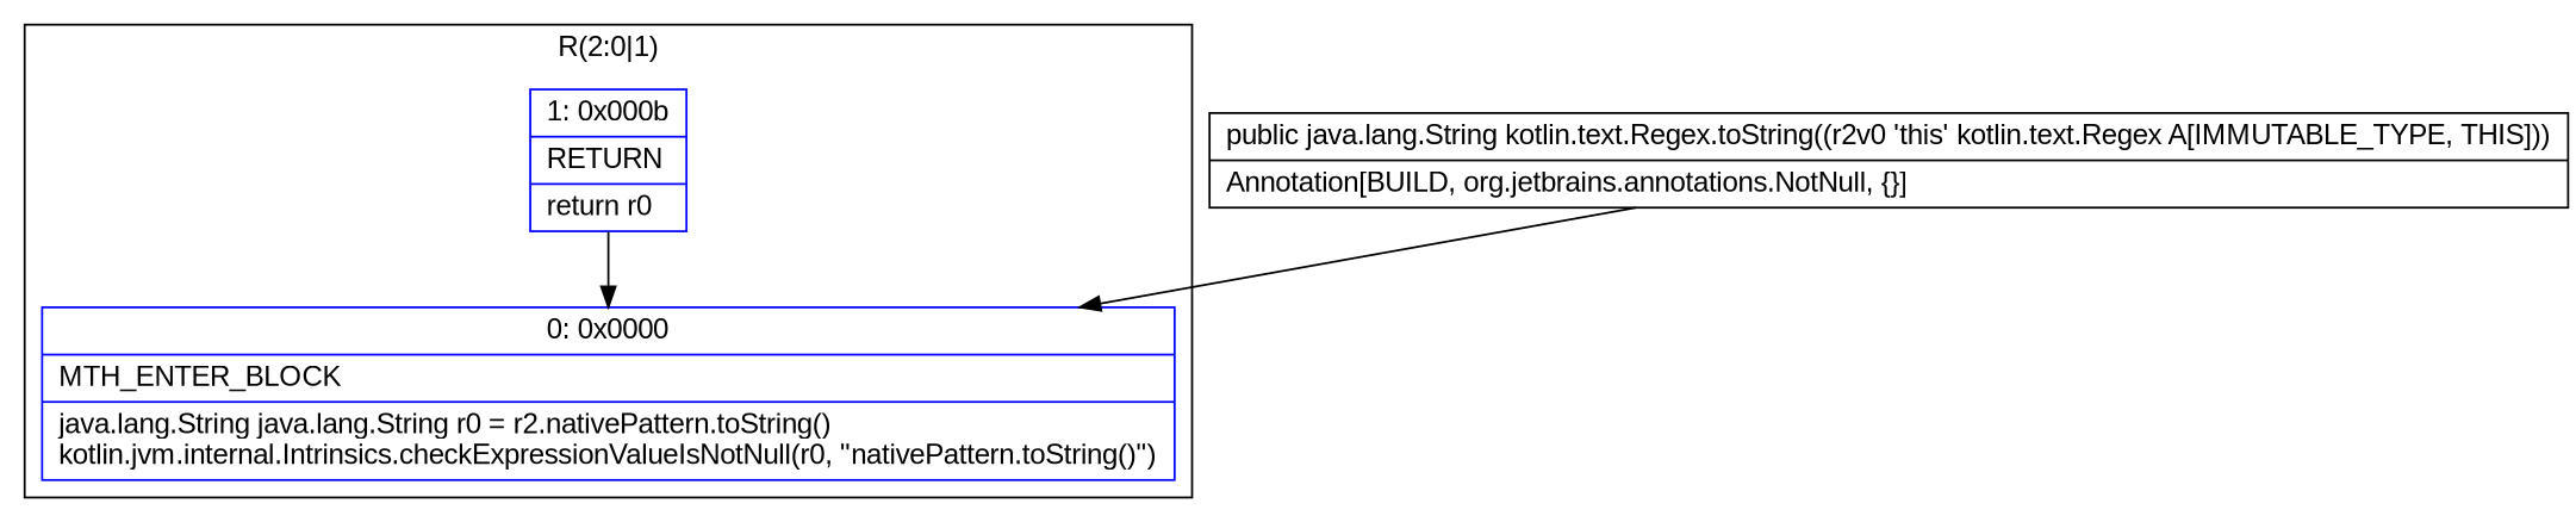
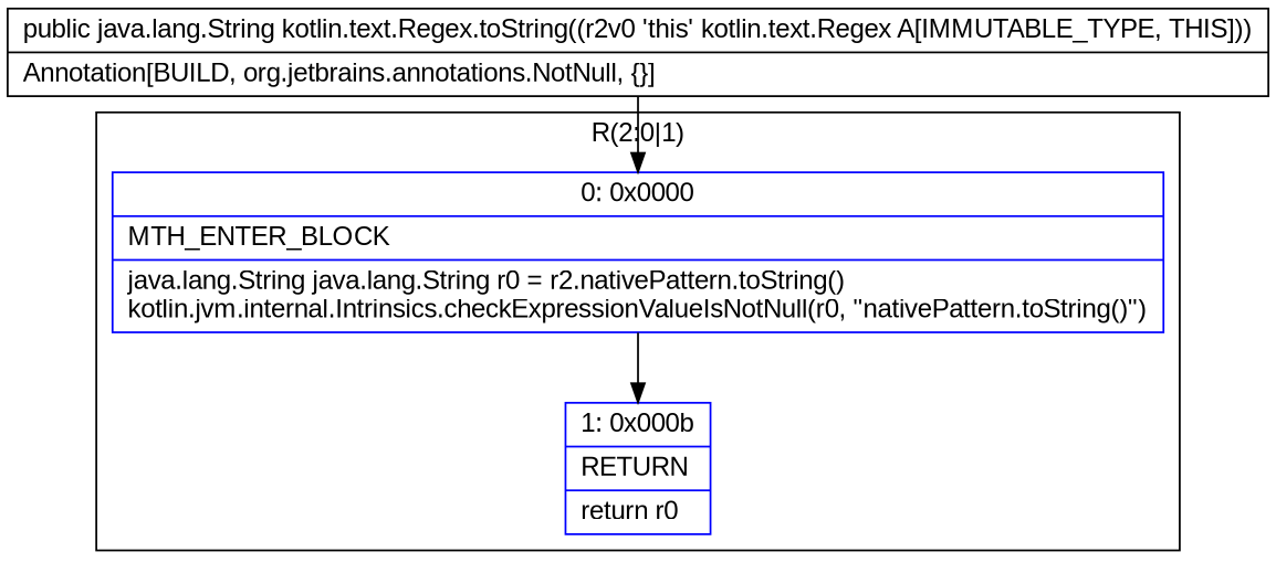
  digraph {
    fontname="Liberation Sans"
    node [color=blue shape=record fontname="Liberation Sans"]
    edge [fontname="Liberation Sans"]
    n1 [label="{0\:\ 0x0000|MTH_ENTER_BLOCK\l|java.lang.String java.lang.String r0 = r2.nativePattern.toString()\lkotlin.jvm.internal.Intrinsics.checkExpressionValueIsNotNull(r0, \"nativePattern.toString()\")\l}"]
    n2 [label="{1\:\ 0x000b|RETURN\l|return r0\l}"]
    n3 [label="{public java.lang.String kotlin.text.Regex.toString((r2v0 'this' kotlin.text.Regex A[IMMUTABLE_TYPE, THIS]))  | Annotation[BUILD, org.jetbrains.annotations.NotNull, \{\}]\l}" color=""]
    subgraph cluster_1 {
      label="R(2:0|1)"
      n1
      n2
    }
-   n2 -> n1
+   n1 -> n2
    n3 -> n1
  }
